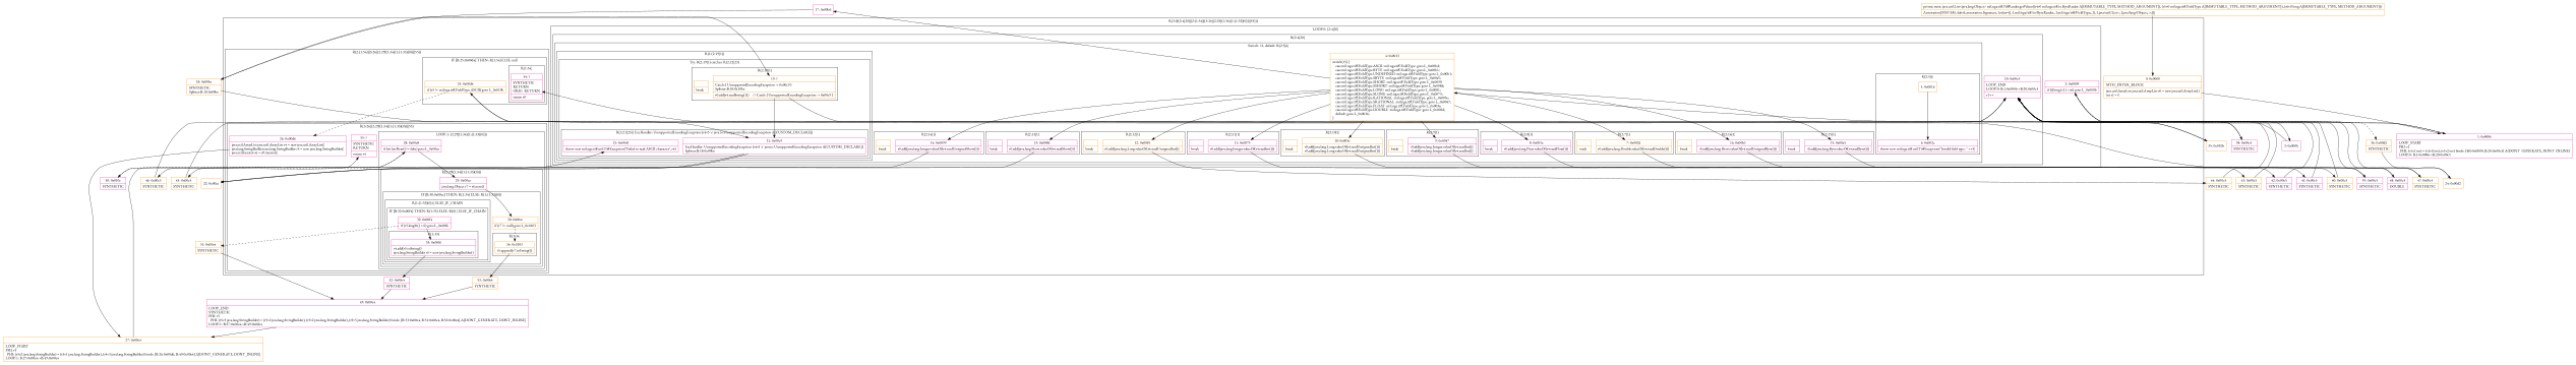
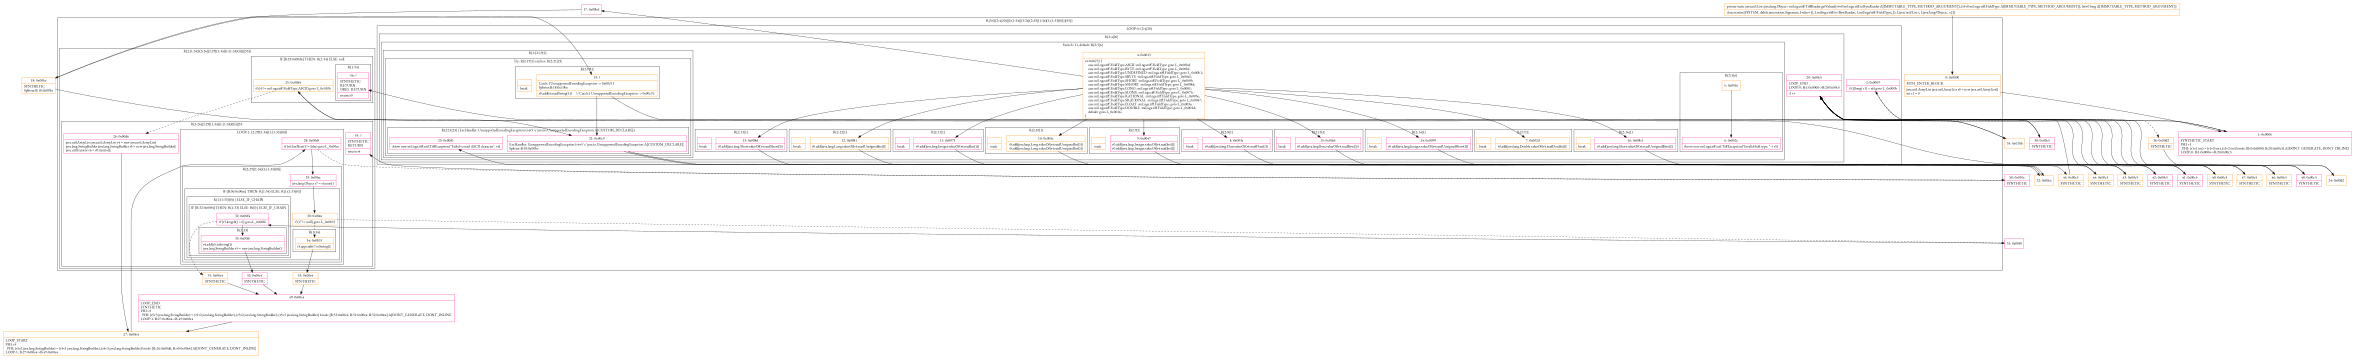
  digraph {
    fontname="EB Garamond"
    node [color=deeppink fontname="EB Garamond" shape=record]
    edge [fontname="EB Garamond"]
    n1 [color=darkorange label="{19\:\ ?|Catch:\{ UnsupportedEncodingException \-\> 0x00c9 \}\lSplitter:B:18:0x10be\l|r0.add(r4.readString(1))     \/\/ Catch:\{ UnsupportedEncodingException \-\> 0x00c9 \}\l}"]
    n2 [color=darkorange label="{|break\l}"]
    n3 [label="{21\:\ 0x00c9|ExcHandler: UnsupportedEncodingException (r4v5 'e' java.io.UnsupportedEncodingException A[CUSTOM_DECLARE])\lSplitter:B:18:0x00be\l}"]
    n4 [label="{23\:\ 0x00d1|throw new mil.nga.tiff.util.TiffException(\"Failed to read ASCII character\", r4)\l}"]
    n5 [label="{16\:\ 0x00b1|r0.add(java.lang.Short.valueOf(r4.readUnsignedByte()))\l}"]
    n6 [color=darkorange label="{|break\l}"]
    n7 [label="{15\:\ 0x00a5|r0.add(java.lang.Byte.valueOf(r4.readByte()))\l}"]
    n8 [label="{|break\l}"]
    n9 [label="{14\:\ 0x0099|r0.add(java.lang.Integer.valueOf(r4.readUnsignedShort()))\l}"]
    n10 [color=darkorange label="{|break\l}"]
    n11 [label="{13\:\ 0x008d|r0.add(java.lang.Short.valueOf(r4.readShort()))\l}"]
    n12 [label="{|break\l}"]
    n13 [color=darkorange label="{12\:\ 0x0081|r0.add(java.lang.Long.valueOf(r4.readUnsignedInt()))\l}"]
    n14 [color=darkorange label="{|break\l}"]
    n15 [label="{11\:\ 0x0075|r0.add(java.lang.Integer.valueOf(r4.readInt()))\l}"]
    n16 [label="{|break\l}"]
    n17 [color=darkorange label="{10\:\ 0x005e|r0.add(java.lang.Long.valueOf(r4.readUnsignedInt()))\lr0.add(java.lang.Long.valueOf(r4.readUnsignedInt()))\l}"]
    n18 [color=darkorange label="{|break\l}"]
    n19 [label="{9\:\ 0x0047|r0.add(java.lang.Integer.valueOf(r4.readInt()))\lr0.add(java.lang.Integer.valueOf(r4.readInt()))\l}"]
    n20 [color=darkorange label="{|break\l}"]
    n21 [label="{8\:\ 0x003a|r0.add(java.lang.Float.valueOf(r4.readFloat()))\l}"]
    n22 [label="{|break\l}"]
    n23 [color=darkorange label="{7\:\ 0x002d|r0.add(java.lang.Double.valueOf(r4.readDouble()))\l}"]
    n24 [color=darkorange label="{|break\l}"]
    n25 [color=darkorange label="{5\:\ 0x0016}"]
    n26 [label="{6\:\ 0x002c|throw new mil.nga.tiff.util.TiffException(\"Invalid field type: \" + r5)\l}"]
    n27 [color=darkorange label="{4\:\ 0x0013|switch(r5) \{\l    case mil.nga.tiff.FieldType.ASCII :mil.nga.tiff.FieldType: goto L_0x00bd;\l    case mil.nga.tiff.FieldType.BYTE :mil.nga.tiff.FieldType: goto L_0x00b1;\l    case mil.nga.tiff.FieldType.UNDEFINED :mil.nga.tiff.FieldType: goto L_0x00b1;\l    case mil.nga.tiff.FieldType.SBYTE :mil.nga.tiff.FieldType: goto L_0x00a5;\l    case mil.nga.tiff.FieldType.SHORT :mil.nga.tiff.FieldType: goto L_0x0099;\l    case mil.nga.tiff.FieldType.SSHORT :mil.nga.tiff.FieldType: goto L_0x008d;\l    case mil.nga.tiff.FieldType.LONG :mil.nga.tiff.FieldType: goto L_0x0081;\l    case mil.nga.tiff.FieldType.SLONG :mil.nga.tiff.FieldType: goto L_0x0075;\l    case mil.nga.tiff.FieldType.RATIONAL :mil.nga.tiff.FieldType: goto L_0x005e;\l    case mil.nga.tiff.FieldType.SRATIONAL :mil.nga.tiff.FieldType: goto L_0x0047;\l    case mil.nga.tiff.FieldType.FLOAT :mil.nga.tiff.FieldType: goto L_0x003a;\l    case mil.nga.tiff.FieldType.DOUBLE :mil.nga.tiff.FieldType: goto L_0x002d;\l    default: goto L_0x0016;\l\}\l}"]
    n28 [label="{20\:\ 0x00c5|LOOP_END\lLOOP:0: B:1:0x0006\-\>B:20:0x00c5\l|r1++\l}"]
    n29 [label="{2\:\ 0x0009|if (((long) r1) \< r6) goto L_0x000b\l}"]
    n30 [color=darkorange label="{34\:\ 0x0103|r5.append(r7.toString())\l}"]
    n31 [label="{33\:\ 0x00f6|r4.add(r5.toString())\ljava.lang.StringBuilder r5 = new java.lang.StringBuilder()\l}"]
    n32 [label="{32\:\ 0x00f4|if (r5.length() \> 0) goto L_0x00f6\l}"]
    n33 [color=darkorange label="{30\:\ 0x00ee|if (r7 != null) goto L_0x0103\l}"]
    n34 [label="{29\:\ 0x00ea|java.lang.Object r7 = r6.next()\l}"]
    n35 [label="{28\:\ 0x00e8|if (r6.hasNext() != false) goto L_0x00ea\l}"]
    n36 [label="{26\:\ 0x00d6|java.util.ArrayList java.util.ArrayList r4 = new java.util.ArrayList()\ljava.lang.StringBuilder java.lang.StringBuilder r5 = new java.lang.StringBuilder()\ljava.util.Iterator r6 = r0.iterator()\l}"]
    n37 [label="{55\:\ ?|SYNTHETIC\lRETURN\l|return r4\l}"]
    n38 [label="{54\:\ ?|SYNTHETIC\lRETURN\lORIG_RETURN\l|return r0\l}"]
    n39 [color=darkorange label="{25\:\ 0x00d4|if (r5 != mil.nga.tiff.FieldType.ASCII) goto L_0x010b\l}"]
    n40 [color=darkorange label="{0\:\ 0x0000|MTH_ENTER_BLOCK\l|java.util.ArrayList java.util.ArrayList r0 = new java.util.ArrayList()\lint r1 = 0\l}"]
    n41 [label="{38\:\ 0x00c5|SYNTHETIC\l}"]
    n42 [color=darkorange label="{22\:\ 0x00ca}"]
-   n43 [label="{48\:\ 0x00c5|DOUBLE\l}"]
+   n43 [label="{48\:\ 0x00c5|SYNTHETIC\l}"]
    n44 [color=darkorange label="{47\:\ 0x00c5|SYNTHETIC\l}"]
    n45 [color=darkorange label="{46\:\ 0x00c5|SYNTHETIC\l}"]
    n46 [color=darkorange label="{45\:\ 0x00c5|SYNTHETIC\l}"]
    n47 [color=darkorange label="{44\:\ 0x00c5|SYNTHETIC\l}"]
    n48 [color=darkorange label="{43\:\ 0x00c5|SYNTHETIC\l}"]
    n49 [label="{42\:\ 0x00c5|SYNTHETIC\l}"]
    n50 [label="{41\:\ 0x00c5|SYNTHETIC\l}"]
    n51 [color=darkorange label="{40\:\ 0x00c5|SYNTHETIC\l}"]
-   n52 [label="{39\:\ 0x00c5|SYNTHETIC\l}"]
    n53 [label="{17\:\ 0x00bd}"]
-   n54 [label="{1\:\ 0x0006|LOOP_START\lPHI: r1 \l  PHI: (r1v1 int) = (r1v0 int), (r1v2 int) binds: [B:0:0x0000, B:20:0x00c5] A[DONT_GENERATE, DONT_INLINE]\lLOOP:0: B:1:0x0006\-\>B:20:0x00c5\l}"]
-   n55 [label="{3\:\ 0x000b}"]
+   n54 [label="{1\:\ 0x0006|SYNTHETIC_START\lPHI: r1 \l  PHI: (r1v1 int) = (r1v0 int), (r1v2 int) binds: [B:0:0x0000, B:20:0x00c5] A[DONT_GENERATE, DONT_INLINE]\lLOOP:0: B:1:0x0006\-\>B:20:0x00c5\l}"]
    n56 [color=darkorange label="{36\:\ 0x00d2|SYNTHETIC\l}"]
    n57 [color=darkorange label="{35\:\ 0x010b}"]
    n58 [color=darkorange label="{53\:\ 0x00e4|SYNTHETIC\l}"]
    n59 [label="{52\:\ 0x00e4|SYNTHETIC\l}"]
    n60 [color=darkorange label="{51\:\ 0x00e4|SYNTHETIC\l}"]
+   n61 [label="{31\:\ 0x00f0}"]
    n62 [label="{50\:\ 0x010c|SYNTHETIC\l}"]
    n63 [color=darkorange label="{27\:\ 0x00e4|LOOP_START\lPHI: r5 \l  PHI: (r5v2 java.lang.StringBuilder) = (r5v1 java.lang.StringBuilder), (r5v3 java.lang.StringBuilder) binds: [B:26:0x00d6, B:49:0x00e4] A[DONT_GENERATE, DONT_INLINE]\lLOOP:1: B:27:0x00e4\-\>B:49:0x00e4\l}"]
    n64 [color=darkorange label="{24\:\ 0x00d2}"]
    n65 [color=darkorange label="{18\:\ 0x00be|SYNTHETIC\lSplitter:B:18:0x00be\l}"]
    n66 [label="{49\:\ 0x00e4|LOOP_END\lSYNTHETIC\lPHI: r5 \l  PHI: (r5v3 java.lang.StringBuilder) = (r5v2 java.lang.StringBuilder), (r5v2 java.lang.StringBuilder), (r5v5 java.lang.StringBuilder) binds: [B:53:0x00e4, B:51:0x00e4, B:52:0x00e4] A[DONT_GENERATE, DONT_INLINE]\lLOOP:1: B:27:0x00e4\-\>B:49:0x00e4\l}"]
    n67 [color=darkorange label="{private static java.util.List\<java.lang.Object\> mil.nga.tiff.TiffReader.getValues((r4v0 mil.nga.tiff.io.ByteReader A[IMMUTABLE_TYPE, METHOD_ARGUMENT]), (r5v0 mil.nga.tiff.FieldType A[IMMUTABLE_TYPE, METHOD_ARGUMENT]), (r6v0 long A[IMMUTABLE_TYPE, METHOD_ARGUMENT]))  | Annotation[SYSTEM, dalvik.annotation.Signature, \{value=[(, Lmil\/nga\/tiff\/io\/ByteReader;, Lmil\/nga\/tiff\/FieldType;, J), Ljava\/util\/List\<, Ljava\/lang\/Object;, \>;]\}]\l}"]
    subgraph cluster_1 {
      label="R(3:0|(2:4|20)|(2:(1:54)|(3:26|(2:29|(1:34)(1:(1:33)(0)))|55)))"
      n40
      subgraph cluster_2 {
        label="LOOP:0: (2:4|20)"
        n29
        subgraph cluster_3 {
          label="R(2:4|20)"
          n28
          subgraph cluster_4 {
            label="Switch: 11, default: R(2:5|6)"
            n27
            subgraph cluster_5 {
              label="R(1:(2:19|1))"
              subgraph cluster_6 {
                label="Try: R(2:19|1) catches: R(2:21|23)"
                subgraph cluster_7 {
                  label="R(2:19|1)"
                  n1
                  n2
                }
                subgraph cluster_8 {
                  label="R(2:21|23) | ExcHandler: UnsupportedEncodingException (r4v5 'e' java.io.UnsupportedEncodingException A[CUSTOM_DECLARE])\l"
                  n3
                  n4
                }
              }
            }
            subgraph cluster_9 {
              label="R(2:16|1)"
              n5
              n6
            }
            subgraph cluster_10 {
              label="R(2:15|1)"
              n7
              n8
            }
            subgraph cluster_11 {
              label="R(2:14|1)"
              n9
              n10
            }
            subgraph cluster_12 {
              label="R(2:13|1)"
              n11
              n12
            }
            subgraph cluster_13 {
              label="R(2:12|1)"
              n13
              n14
            }
            subgraph cluster_14 {
              label="R(2:11|1)"
              n15
              n16
            }
            subgraph cluster_15 {
              label="R(2:10|1)"
              n17
              n18
            }
            subgraph cluster_16 {
              label="R(2:9|1)"
              n19
              n20
            }
            subgraph cluster_17 {
              label="R(2:8|1)"
              n21
              n22
            }
            subgraph cluster_18 {
              label="R(2:7|1)"
              n23
              n24
            }
            subgraph cluster_19 {
              label="R(2:5|6)"
              n25
              n26
            }
          }
        }
      }
      subgraph cluster_20 {
        label="R(2:(1:54)|(3:26|(2:29|(1:34)(1:(1:33)(0)))|55))"
        subgraph cluster_21 {
          label="R(3:26|(2:29|(1:34)(1:(1:33)(0)))|55)"
          n36
          n37
          subgraph cluster_22 {
            label="LOOP:1: (2:29|(1:34)(1:(1:33)(0)))"
            n35
            subgraph cluster_23 {
              label="R(2:29|(1:34)(1:(1:33)(0)))"
              n34
              subgraph cluster_24 {
                label="IF [B:30:0x00ee] THEN: R(1:34) ELSE: R(1:(1:33)(0))"
                n33
                subgraph cluster_25 {
                  label="R(1:34)"
                  n30
                }
                subgraph cluster_26 {
                  label="R(1:(1:33)(0)) | ELSE_IF_CHAIN\l"
                  subgraph cluster_27 {
                    label="IF [B:32:0x00f4] THEN: R(1:33) ELSE: R(0) | ELSE_IF_CHAIN\l"
                    n32
                    subgraph cluster_28 {
                      label="R(1:33)"
                      n31
                    }
                    subgraph cluster_29 {
                      label="R(0)"
                    }
                  }
                }
              }
            }
          }
        }
        subgraph cluster_30 {
          label="IF [B:25:0x00d4] THEN: R(1:54) ELSE: null"
          n39
          subgraph cluster_31 {
            label="R(1:54)"
            n38
          }
        }
      }
    }
    subgraph cluster_32 {
      label="R(2:21|23) | ExcHandler: UnsupportedEncodingException (r4v5 'e' java.io.UnsupportedEncodingException A[CUSTOM_DECLARE])\l"
    }
    n1 -> n3
    n1 -> n41
    n3 -> n42
    n3 -> n42
    n5 -> n43
    n7 -> n44
    n9 -> n45
    n11 -> n46
    n13 -> n47
    n15 -> n48
    n17 -> n49
    n19 -> n50
    n21 -> n51
-   n23 -> n52
    n25 -> n26
    n27 -> n5
    n27 -> n7
    n27 -> n9
    n27 -> n11
    n27 -> n13
    n27 -> n15
    n27 -> n17
    n27 -> n19
    n27 -> n21
    n27 -> n23
    n27 -> n53
    n28 -> n54
-   n29 -> n55
    n29 -> n56 [style=dashed]
    n30 -> n58
    n31 -> n59
    n32 -> n31
    n32 -> n60 [style=dashed]
    n33 -> n30 [style=dashed]
+   n33 -> n61 [style=dashed]
    n34 -> n33
    n35 -> n34
    n35 -> n62 [style=dashed]
    n36 -> n63
    n39 -> n36 [style=dashed]
    n39 -> n57
    n40 -> n54
    n41 -> n28
    n42 -> n4
    n43 -> n28
    n44 -> n28
    n45 -> n28
    n46 -> n28
    n47 -> n28
    n48 -> n28
    n49 -> n28
    n50 -> n28
    n51 -> n28
-   n52 -> n28
    n53 -> n65
    n54 -> n29
-   n55 -> n27
    n56 -> n64
    n57 -> n38
    n58 -> n66
    n59 -> n66
    n60 -> n66
+   n61 -> n32
    n62 -> n37
    n63 -> n35
    n64 -> n39
    n65 -> n1
    n65 -> n3
    n66 -> n63
    n67 -> n40
  }
